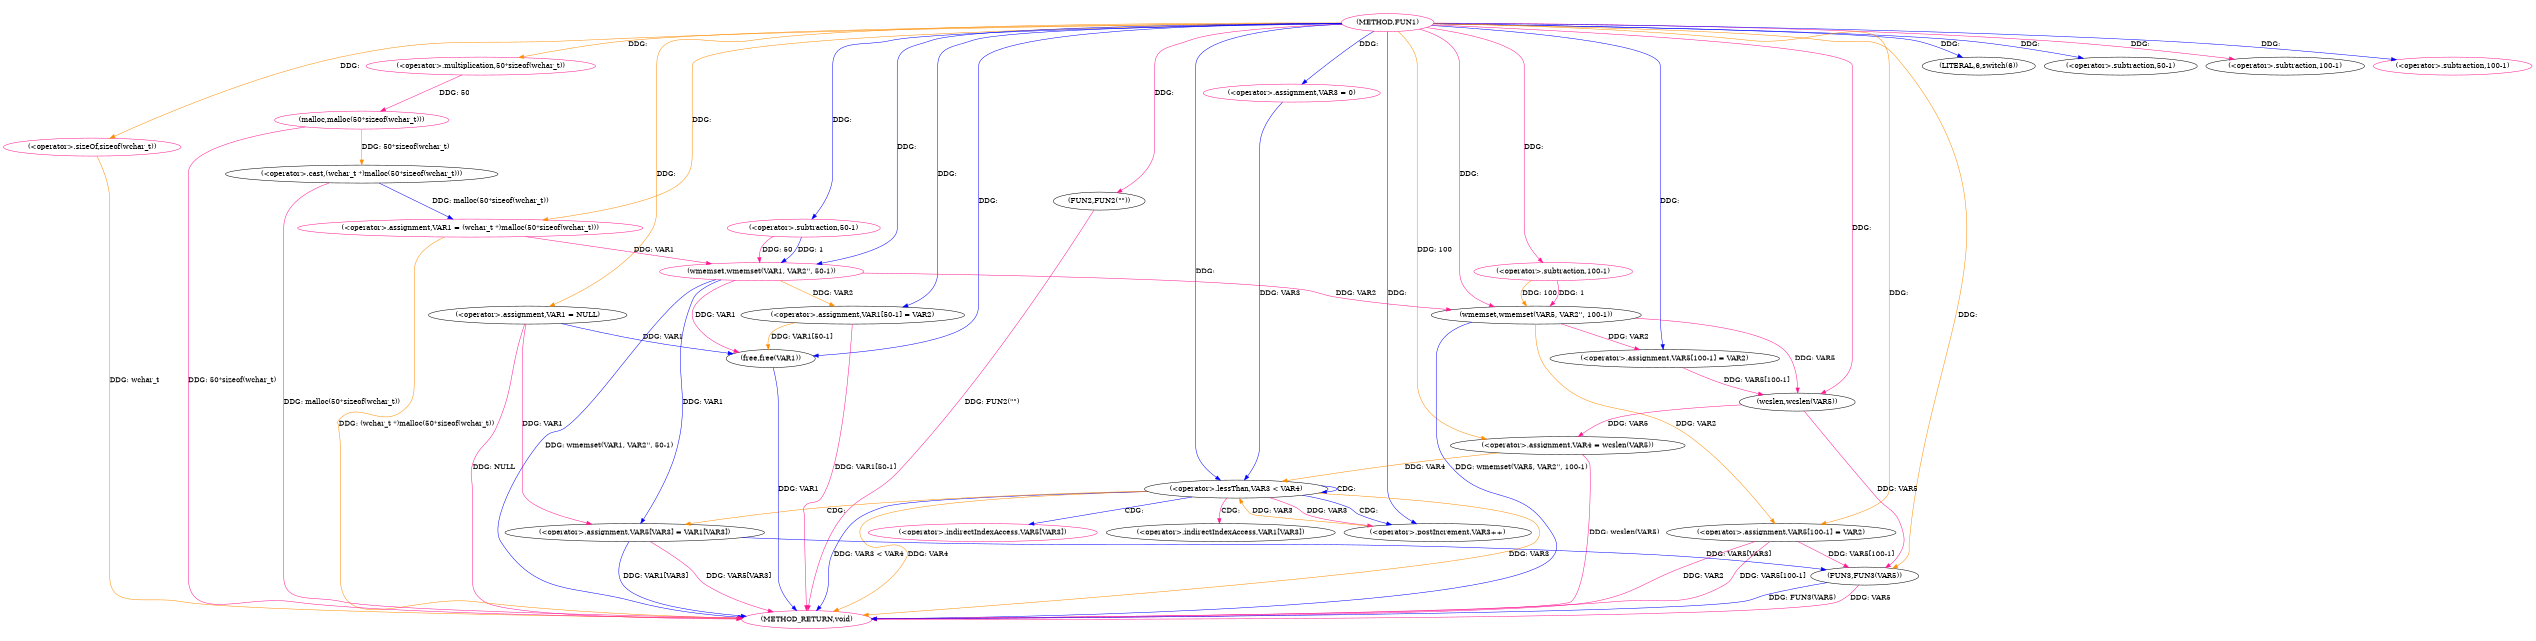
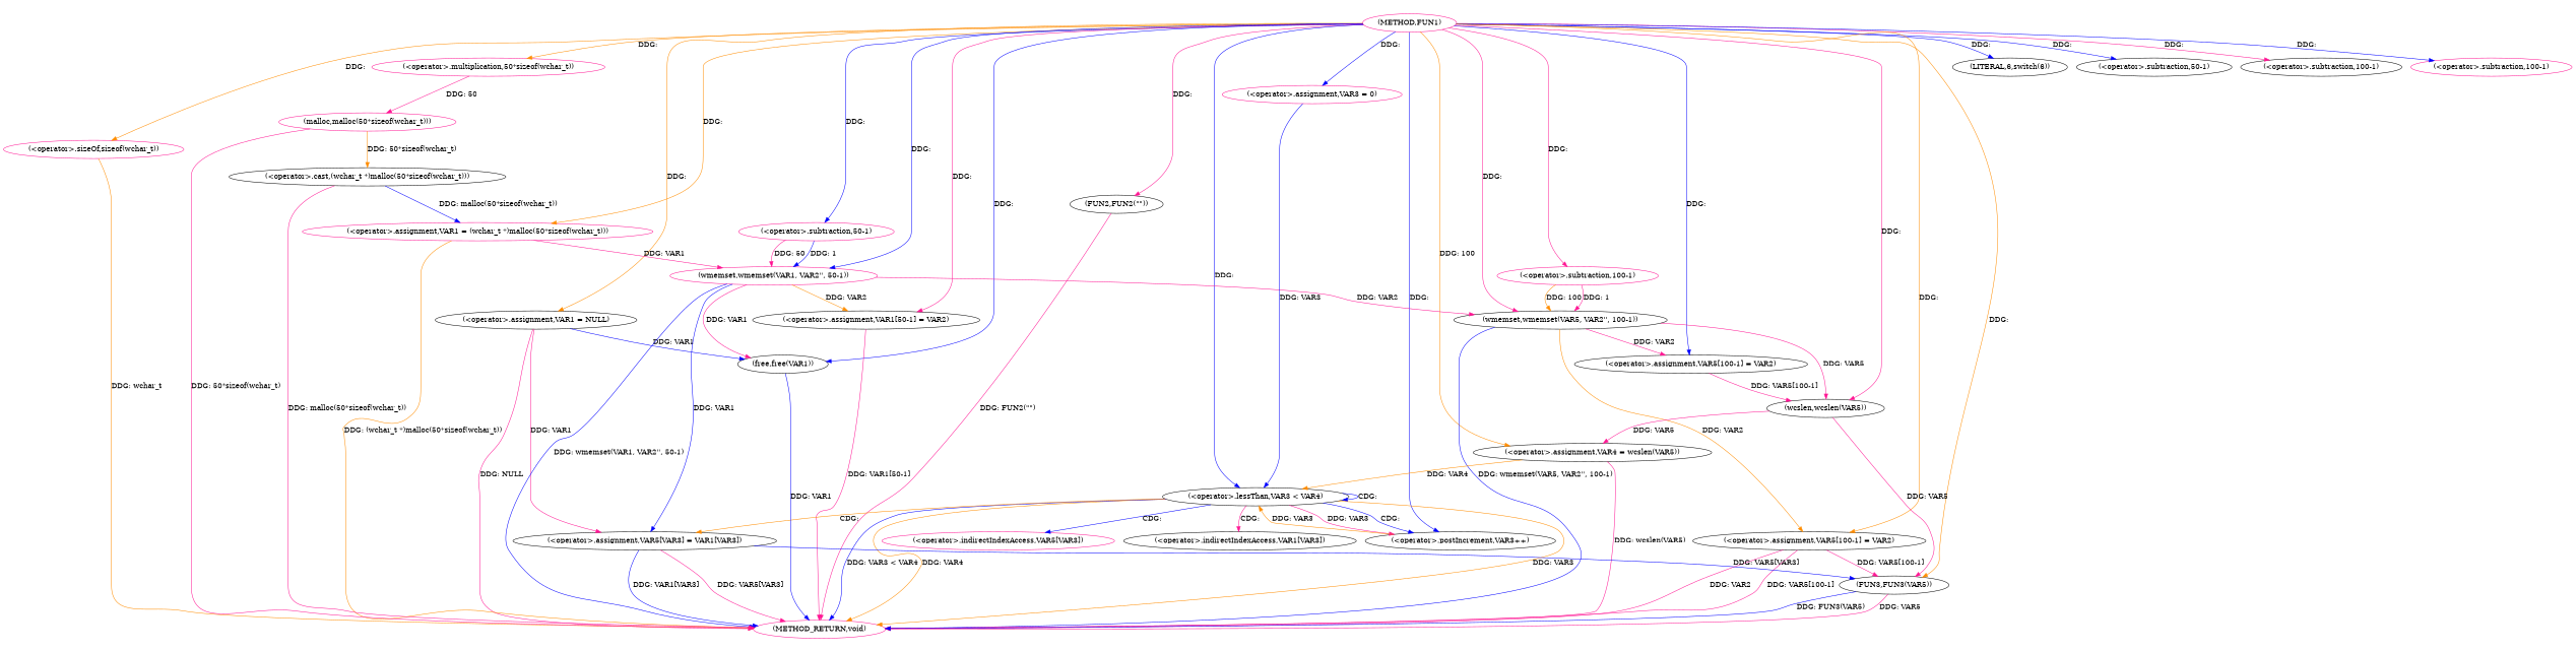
  digraph {
    node [color=black]
    edge [color=deeppink]
    n1 [color=deeppink label="(METHOD,FUN1)"]
    n2 [label="(<operator>.assignment,VAR1 = NULL)"]
    n3 [label="(LITERAL,6,switch(6))"]
    n4 [color=deeppink label="(<operator>.assignment,VAR1 = (wchar_t *)malloc(50*sizeof(wchar_t)))"]
    n5 [color=deeppink label="(<operator>.multiplication,50*sizeof(wchar_t))"]
    n6 [color=deeppink label="(<operator>.sizeOf,sizeof(wchar_t))"]
    n7 [color=deeppink label="(wmemset,wmemset(VAR1, VAR2'', 50-1))"]
    n8 [color=deeppink label="(<operator>.subtraction,50-1)"]
    n9 [label="(<operator>.assignment,VAR1[50-1] = VAR2)"]
    n10 [label="(<operator>.subtraction,50-1)"]
    n11 [label="(FUN2,FUN2(\"\"))"]
    n12 [label="(wmemset,wmemset(VAR5, VAR2'', 100-1))"]
    n13 [color=deeppink label="(<operator>.subtraction,100-1)"]
    n14 [label="(<operator>.assignment,VAR5[100-1] = VAR2)"]
    n15 [label="(<operator>.subtraction,100-1)"]
    n16 [label="(<operator>.assignment,VAR4 = wcslen(VAR5))"]
    n17 [label="(wcslen,wcslen(VAR5))"]
    n18 [color=deeppink label="(<operator>.assignment,VAR3 = 0)"]
    n19 [label="(<operator>.lessThan,VAR3 < VAR4)"]
    n20 [label="(<operator>.postIncrement,VAR3++)"]
    n21 [label="(<operator>.assignment,VAR5[100-1] = VAR2)"]
    n22 [color=deeppink label="(<operator>.subtraction,100-1)"]
    n23 [label="(FUN3,FUN3(VAR5))"]
    n24 [label="(free,free(VAR1))"]
    n25 [color=deeppink label="(METHOD_RETURN,void)"]
    n26 [label="(<operator>.assignment,VAR5[VAR3] = VAR1[VAR3])"]
    n27 [color=deeppink label="(malloc,malloc(50*sizeof(wchar_t)))"]
    n28 [color=deeppink label="(<operator>.indirectIndexAccess,VAR5[VAR3])"]
    n29 [label="(<operator>.indirectIndexAccess,VAR1[VAR3])"]
    n30 [label="(<operator>.cast,(wchar_t *)malloc(50*sizeof(wchar_t)))"]
    n1 -> n2 [color=darkorange label="DDG: "]
    n1 -> n3 [color=blue label="DDG: "]
    n1 -> n4 [color=darkorange label="DDG: "]
    n1 -> n5 [color=darkorange label="DDG: "]
    n1 -> n6 [color=darkorange label="DDG: "]
    n1 -> n7 [color=blue label="DDG: "]
    n1 -> n8 [color=blue label="DDG: "]
-   n1 -> n9 [color=blue label="DDG: "]
+   n1 -> n9 [label="DDG: "]
    n1 -> n10 [color=blue label="DDG: "]
    n1 -> n11 [label="DDG: "]
    n1 -> n12 [label="DDG: "]
    n1 -> n13 [label="DDG: "]
    n1 -> n14 [color=blue label="DDG: "]
    n1 -> n15 [label="DDG: "]
    n1 -> n16 [color=darkorange label="DDG: 100"]
    n1 -> n17 [label="DDG: "]
    n1 -> n18 [color=blue label="DDG: "]
    n1 -> n19 [color=blue label="DDG: "]
    n1 -> n20 [color=blue label="DDG: "]
    n1 -> n21 [color=darkorange label="DDG: "]
    n1 -> n22 [color=blue label="DDG: "]
    n1 -> n23 [color=darkorange label="DDG: "]
    n1 -> n24 [color=blue label="DDG: "]
    n2 -> n24 [color=blue label="DDG: VAR1"]
    n2 -> n25 [label="DDG: NULL"]
    n2 -> n26 [label="DDG: VAR1"]
    n4 -> n7 [label="DDG: VAR1"]
    n4 -> n25 [color=darkorange label="DDG: (wchar_t *)malloc(50*sizeof(wchar_t))"]
    n5 -> n27 [label="DDG: 50"]
    n6 -> n25 [color=darkorange label="DDG: wchar_t"]
    n7 -> n9 [color=darkorange label="DDG: VAR2"]
    n7 -> n12 [label="DDG: VAR2"]
    n7 -> n24 [label="DDG: VAR1"]
    n7 -> n25 [color=blue label="DDG: wmemset(VAR1, VAR2'', 50-1)"]
    n7 -> n26 [color=blue label="DDG: VAR1"]
    n8 -> n7 [label="DDG: 50"]
    n8 -> n7 [color=blue label="DDG: 1"]
-   n9 -> n24 [color=darkorange label="DDG: VAR1[50-1]"]
    n9 -> n25 [label="DDG: VAR1[50-1]"]
    n11 -> n25 [label="DDG: FUN2(\"\")"]
    n12 -> n14 [label="DDG: VAR2"]
    n12 -> n17 [label="DDG: VAR5"]
    n12 -> n21 [color=darkorange label="DDG: VAR2"]
    n12 -> n25 [color=blue label="DDG: wmemset(VAR5, VAR2'', 100-1)"]
    n13 -> n12 [color=darkorange label="DDG: 100"]
    n13 -> n12 [label="DDG: 1"]
    n14 -> n17 [label="DDG: VAR5[100-1]"]
    n16 -> n19 [color=darkorange label="DDG: VAR4"]
    n16 -> n25 [label="DDG: wcslen(VAR5)"]
    n17 -> n16 [label="DDG: VAR5"]
    n17 -> n23 [label="DDG: VAR5"]
    n18 -> n19 [color=blue label="DDG: VAR3"]
    n19 -> n19 [color=blue label="CDG: "]
    n19 -> n20 [label="DDG: VAR3"]
    n19 -> n20 [color=blue label="CDG: "]
    n19 -> n25 [color=darkorange label="DDG: VAR4"]
    n19 -> n25 [color=darkorange label="DDG: VAR3"]
    n19 -> n25 [color=blue label="DDG: VAR3 < VAR4"]
    n19 -> n26 [color=darkorange label="CDG: "]
    n19 -> n28 [color=blue label="CDG: "]
    n19 -> n29 [label="CDG: "]
    n20 -> n19 [color=darkorange label="DDG: VAR3"]
    n21 -> n23 [label="DDG: VAR5[100-1]"]
    n21 -> n25 [label="DDG: VAR2"]
    n21 -> n25 [label="DDG: VAR5[100-1]"]
    n23 -> n25 [label="DDG: VAR5"]
    n23 -> n25 [color=blue label="DDG: FUN3(VAR5)"]
    n24 -> n25 [color=blue label="DDG: VAR1"]
    n26 -> n23 [color=blue label="DDG: VAR5[VAR3]"]
    n26 -> n25 [color=blue label="DDG: VAR1[VAR3]"]
    n26 -> n25 [label="DDG: VAR5[VAR3]"]
    n27 -> n25 [label="DDG: 50*sizeof(wchar_t)"]
    n27 -> n30 [color=darkorange label="DDG: 50*sizeof(wchar_t)"]
    n30 -> n4 [color=blue label="DDG: malloc(50*sizeof(wchar_t))"]
    n30 -> n25 [label="DDG: malloc(50*sizeof(wchar_t))"]
  }
